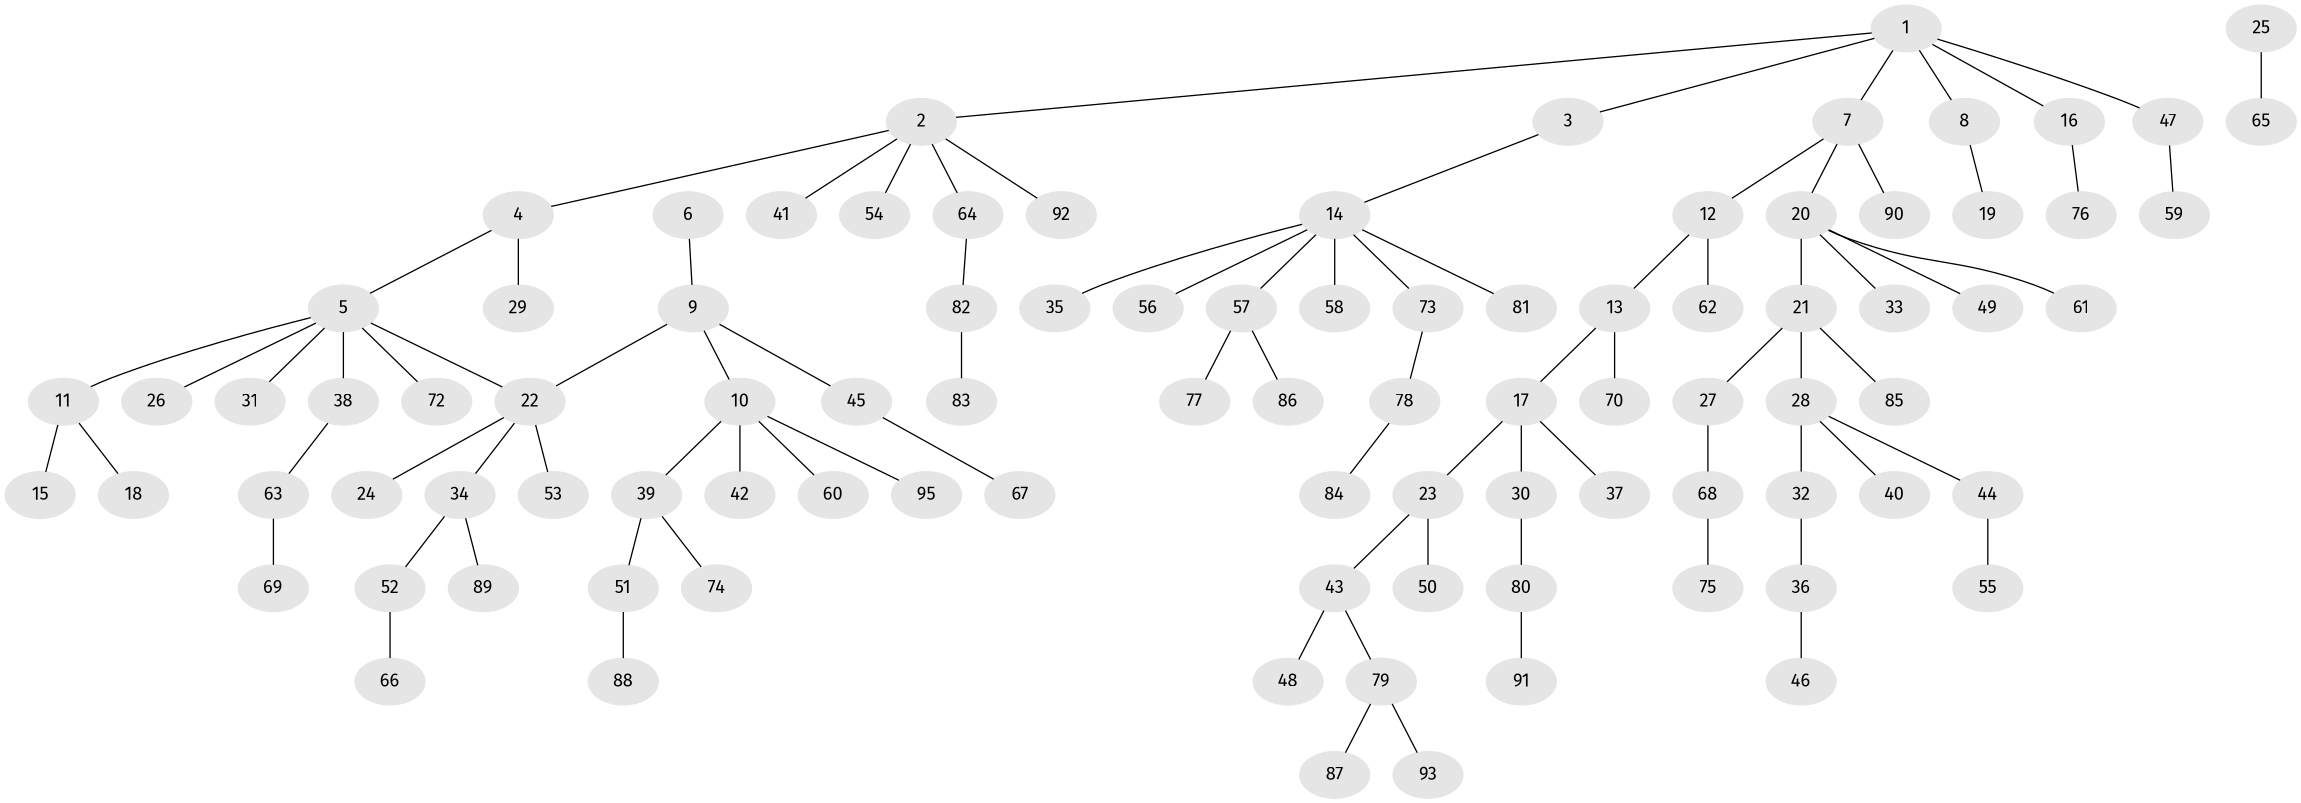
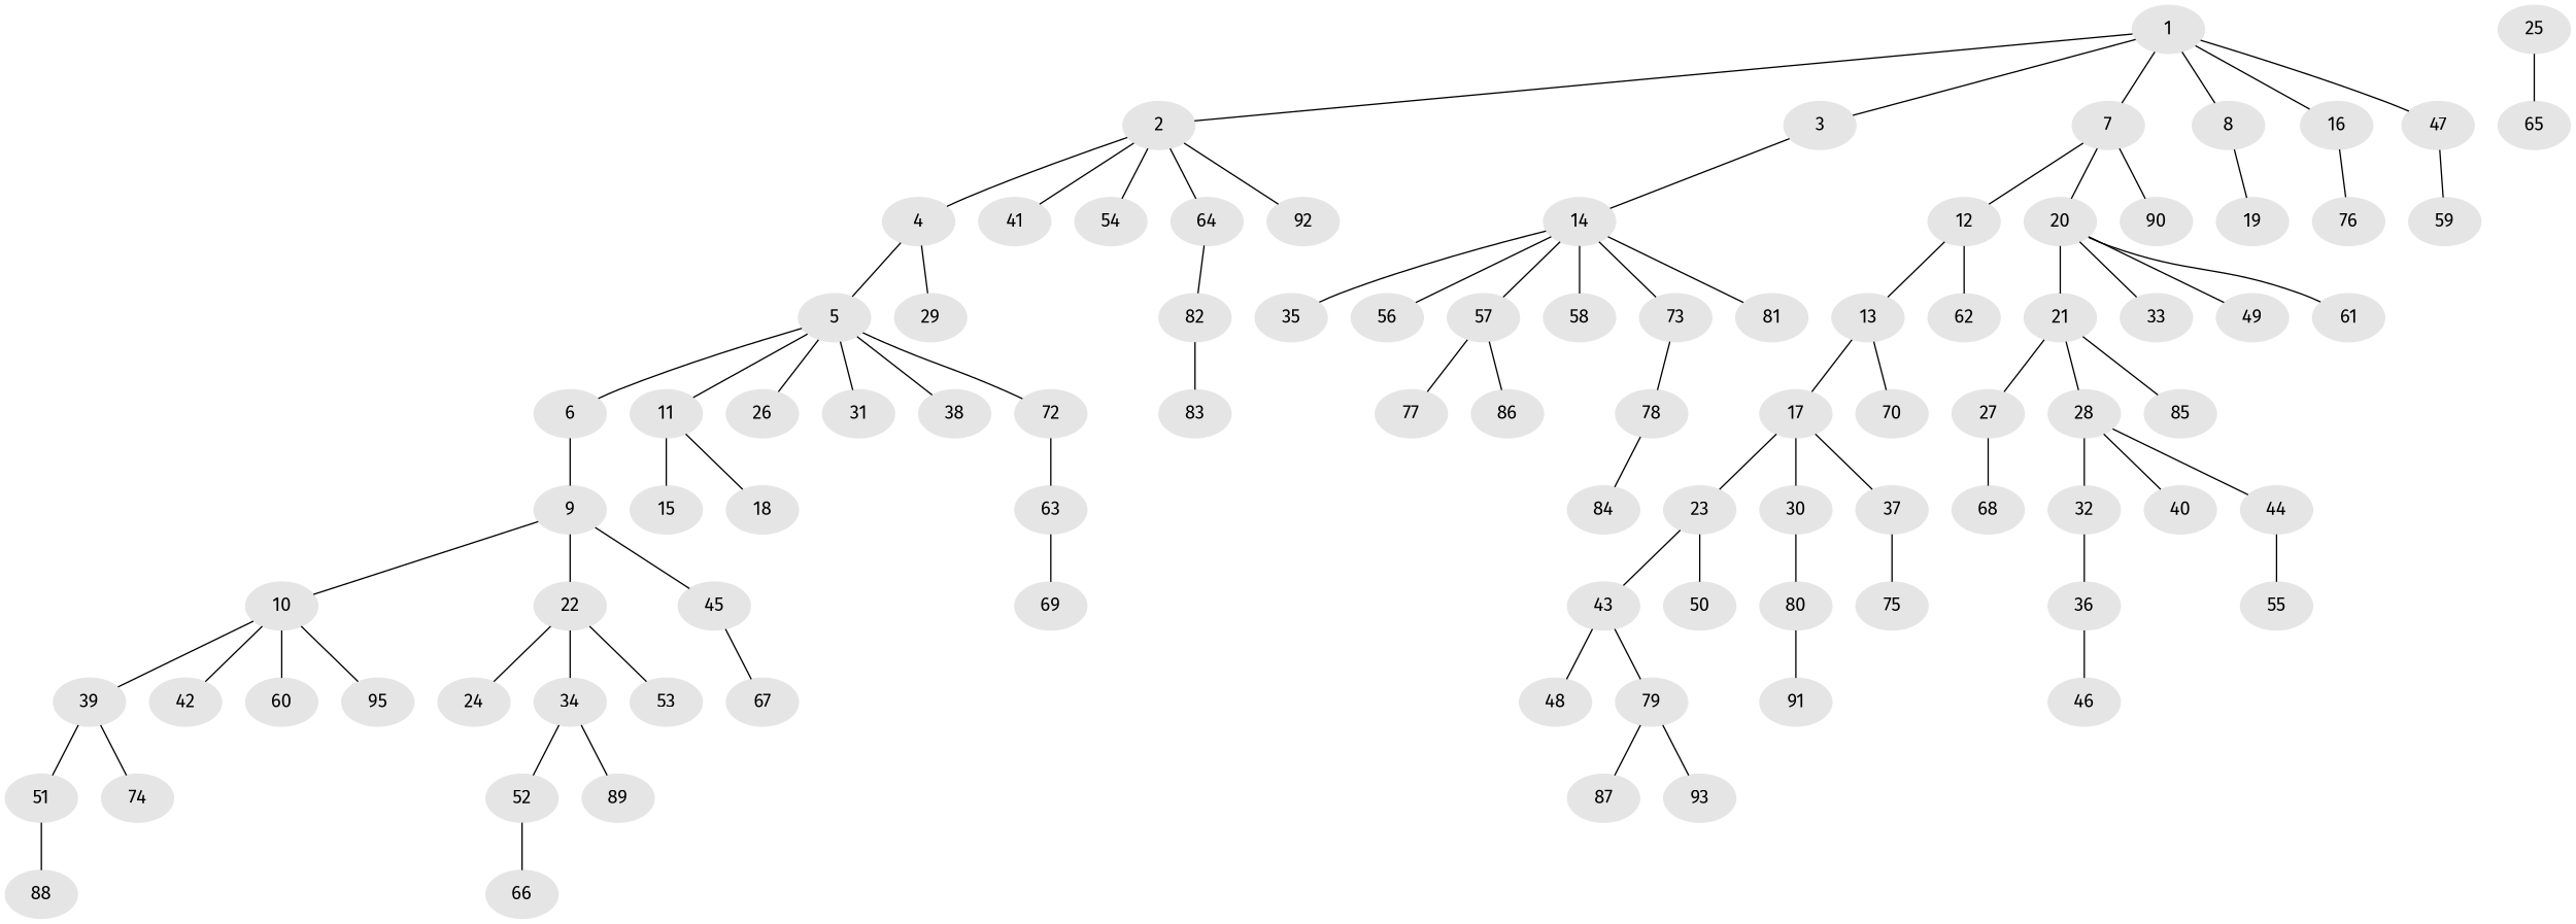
  graph {
    fontname="Fira Sans"
    node [color=gray90 fontname="Fira Sans" style=filled]
    edge [fontname="Fira Sans"]
    1
    2
    3
    7
    8
    16
    47
    4
    41
    54
    64
    92
    14
    12
    20
    90
    19
    76
    25
    65
    59
    5
    29
    82
    35
    56
    57
    58
    73
    81
    6
    11
    26
    31
    38
    72
    9
    15
    18
    63
    10
    22
    45
    13
    62
    21
    33
    49
    61
    39
    42
    60
    95
    24
    34
    53
    67
    51
    74
    17
    70
    23
    30
    37
    77
    86
    78
    43
    50
    80
    27
    28
    85
    68
    32
    40
    44
    52
    89
    48
    79
    75
    36
    55
    91
    46
    66
    69
    88
    87
    93
    83
    84
    1 -- 2
    1 -- 3
    1 -- 7
    1 -- 8
    1 -- 16
    1 -- 47
    2 -- 4
    2 -- 41
    2 -- 54
    2 -- 64
    2 -- 92
    3 -- 14
    7 -- 12
    7 -- 20
    7 -- 90
    8 -- 19
    16 -- 76
    47 -- 59
    4 -- 5
    4 -- 29
    64 -- 82
    14 -- 35
    14 -- 56
    14 -- 57
    14 -- 58
    14 -- 73
    14 -- 81
    12 -- 13
    12 -- 62
    20 -- 21
    20 -- 33
    20 -- 49
    20 -- 61
    25 -- 65
-   5 -- 22
+   5 -- 6
    5 -- 11
    5 -- 26
    5 -- 31
    5 -- 38
    5 -- 72
    82 -- 83
    57 -- 77
    57 -- 86
    73 -- 78
    6 -- 9
    11 -- 15
    11 -- 18
-   38 -- 63
+   72 -- 63
    9 -- 10
    9 -- 22
    9 -- 45
    63 -- 69
    10 -- 39
    10 -- 42
    10 -- 60
    10 -- 95
    22 -- 24
    22 -- 34
    22 -- 53
    45 -- 67
    13 -- 17
    13 -- 70
    21 -- 27
    21 -- 28
    21 -- 85
    39 -- 51
    39 -- 74
    34 -- 52
    34 -- 89
    51 -- 88
    17 -- 23
    17 -- 30
    17 -- 37
    23 -- 43
    23 -- 50
    30 -- 80
    78 -- 84
    43 -- 48
    43 -- 79
    80 -- 91
    27 -- 68
    28 -- 32
    28 -- 40
    28 -- 44
-   68 -- 75
+   37 -- 75
    32 -- 36
    44 -- 55
    52 -- 66
    79 -- 87
    79 -- 93
    36 -- 46
  }
